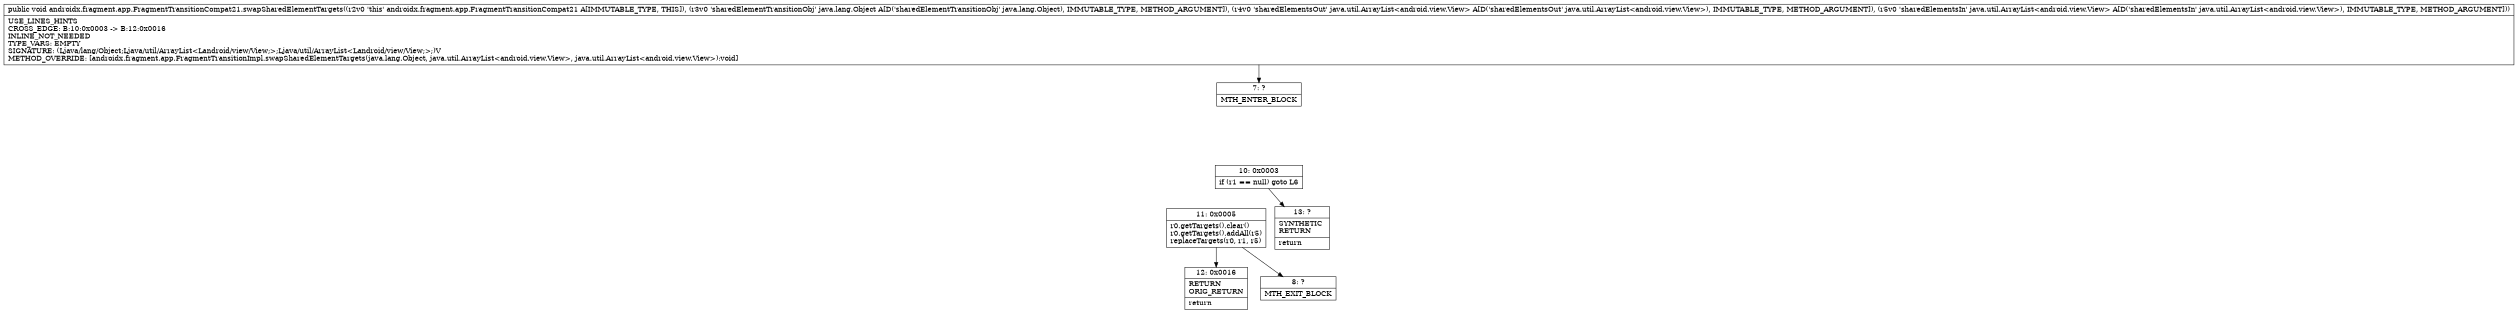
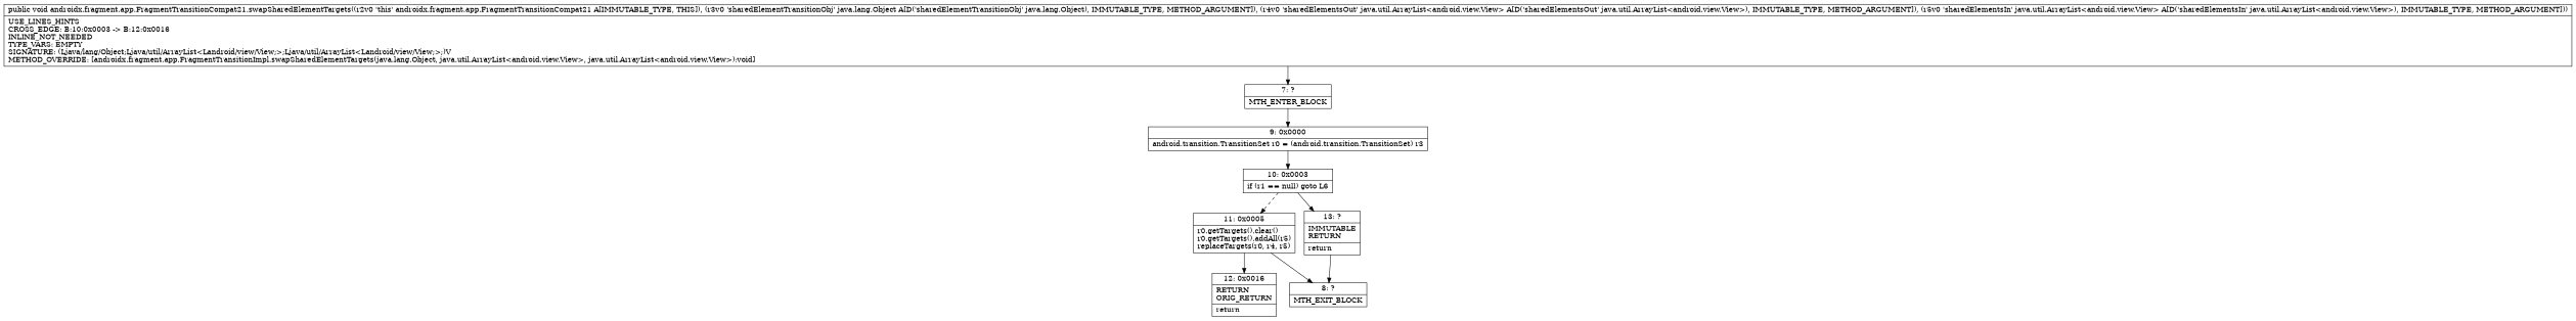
  digraph {
    node [shape=record]
    n1 [label="{7\:\ ?|MTH_ENTER_BLOCK\l}"]
+   n2 [label="{9\:\ 0x0000|android.transition.TransitionSet r0 = (android.transition.TransitionSet) r3\l}"]
    n3 [label="{10\:\ 0x0003|if (r1 == null) goto L6\l}"]
-   n4 [label="{11\:\ 0x0005|r0.getTargets().clear()\lr0.getTargets().addAll(r5)\lreplaceTargets(r0, r1, r5)\l}"]
-   n5 [label="{13\:\ ?|SYNTHETIC\lRETURN\l|return\l}"]
+   n4 [label="{11\:\ 0x0005|r0.getTargets().clear()\lr0.getTargets().addAll(r5)\lreplaceTargets(r0, r4, r5)\l}"]
+   n5 [label="{13\:\ ?|IMMUTABLE\lRETURN\l|return\l}"]
    n6 [label="{12\:\ 0x0016|RETURN\lORIG_RETURN\l|return\l}"]
    n7 [label="{8\:\ ?|MTH_EXIT_BLOCK\l}"]
    n8 [label="{public void androidx.fragment.app.FragmentTransitionCompat21.swapSharedElementTargets((r2v0 'this' androidx.fragment.app.FragmentTransitionCompat21 A[IMMUTABLE_TYPE, THIS]), (r3v0 'sharedElementTransitionObj' java.lang.Object A[D('sharedElementTransitionObj' java.lang.Object), IMMUTABLE_TYPE, METHOD_ARGUMENT]), (r4v0 'sharedElementsOut' java.util.ArrayList\<android.view.View\> A[D('sharedElementsOut' java.util.ArrayList\<android.view.View\>), IMMUTABLE_TYPE, METHOD_ARGUMENT]), (r5v0 'sharedElementsIn' java.util.ArrayList\<android.view.View\> A[D('sharedElementsIn' java.util.ArrayList\<android.view.View\>), IMMUTABLE_TYPE, METHOD_ARGUMENT]))  | USE_LINES_HINTS\lCROSS_EDGE: B:10:0x0003 \-\> B:12:0x0016\lINLINE_NOT_NEEDED\lTYPE_VARS: EMPTY\lSIGNATURE: (Ljava\/lang\/Object;Ljava\/util\/ArrayList\<Landroid\/view\/View;\>;Ljava\/util\/ArrayList\<Landroid\/view\/View;\>;)V\lMETHOD_OVERRIDE: [androidx.fragment.app.FragmentTransitionImpl.swapSharedElementTargets(java.lang.Object, java.util.ArrayList\<android.view.View\>, java.util.ArrayList\<android.view.View\>):void]\l}"]
+   n1 -> n2
+   n2 -> n3
+   n3 -> n4 [style=dashed]
    n3 -> n5
    n4 -> n6
    n4 -> n7
+   n5 -> n7
    n8 -> n1
  }
